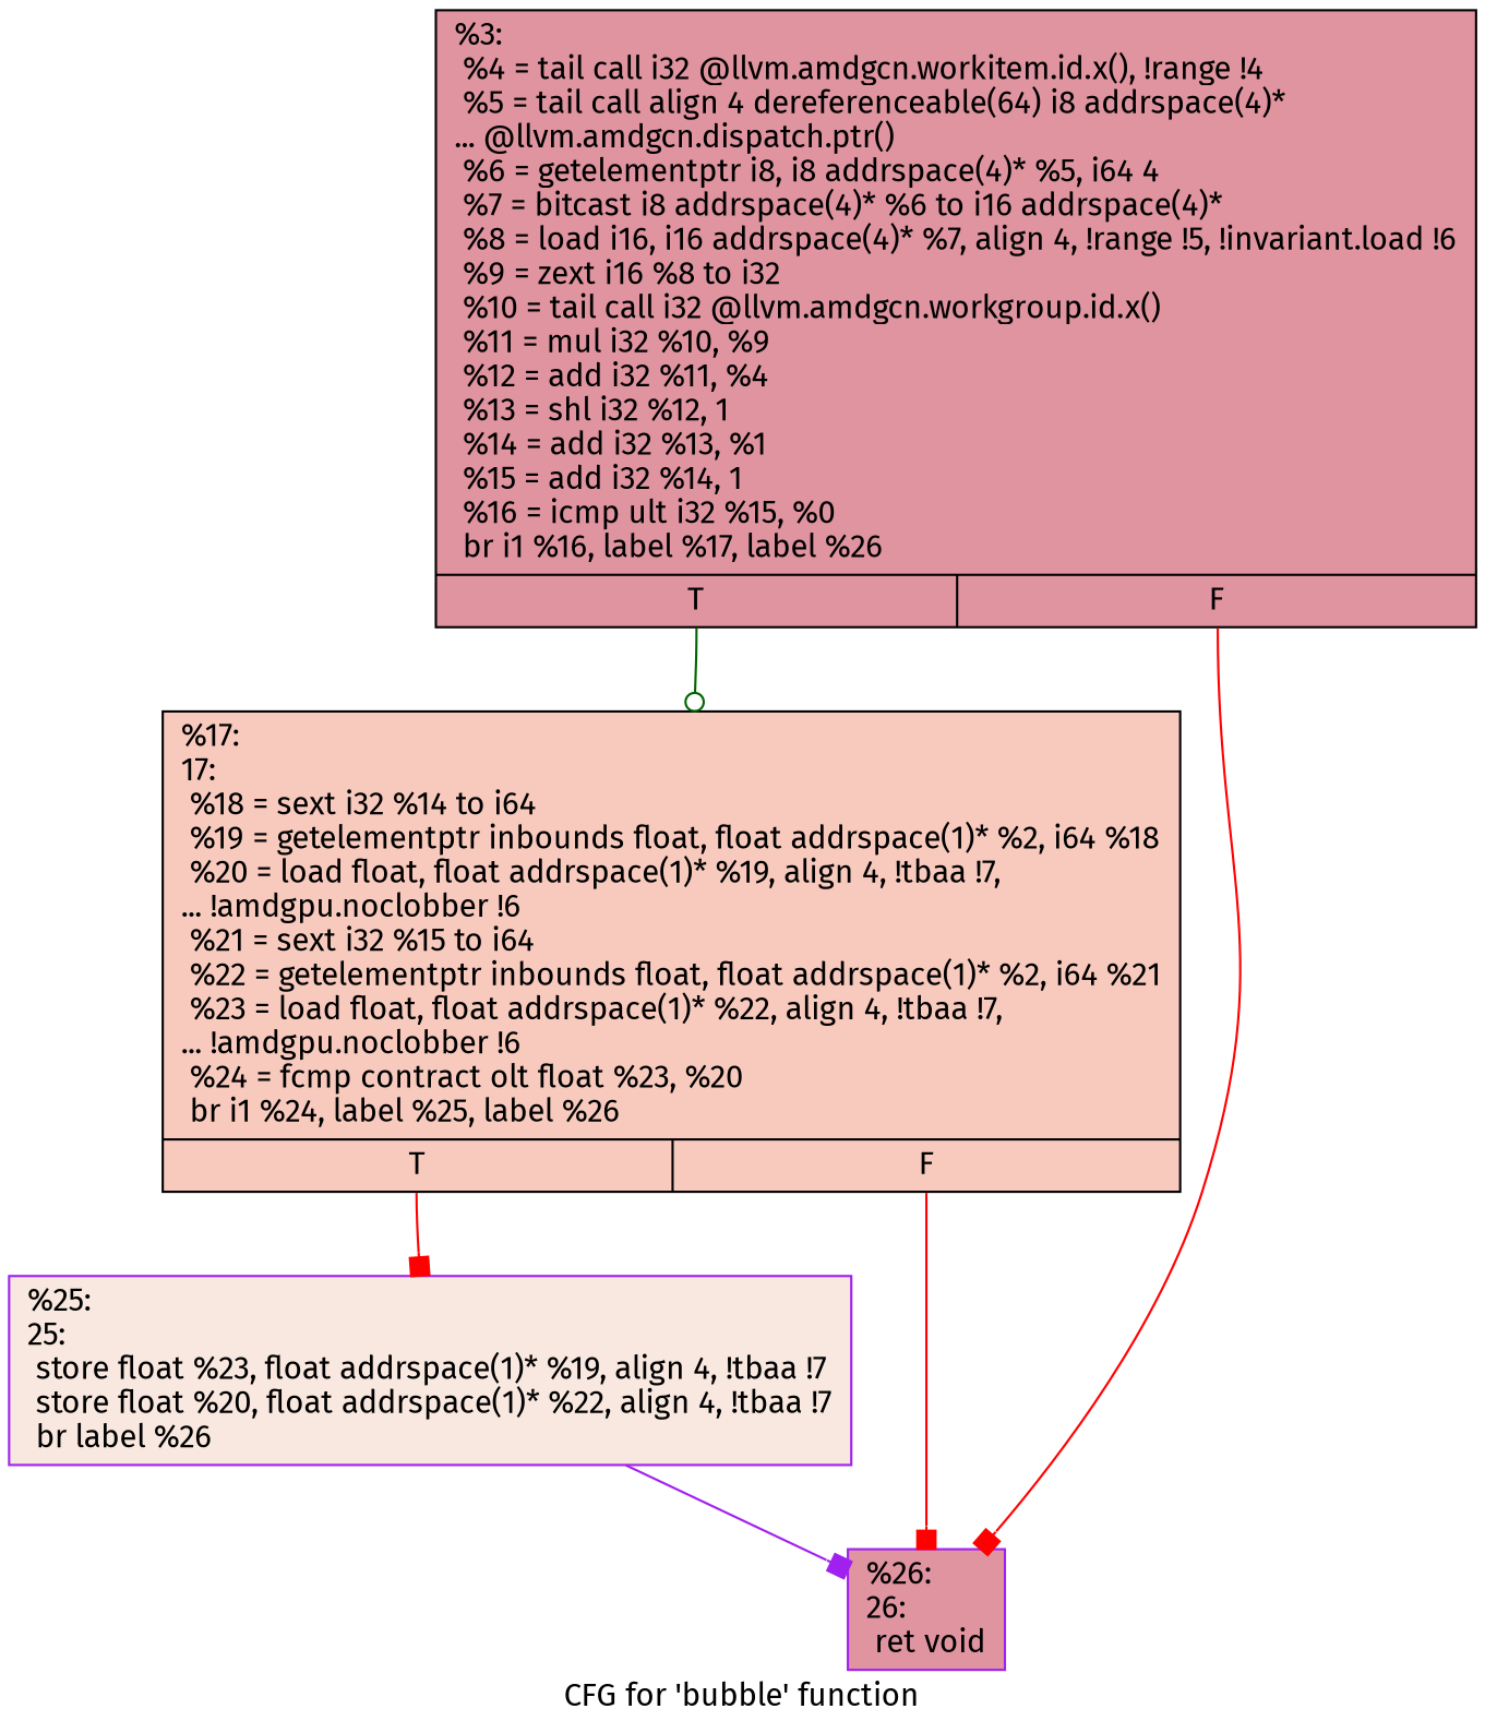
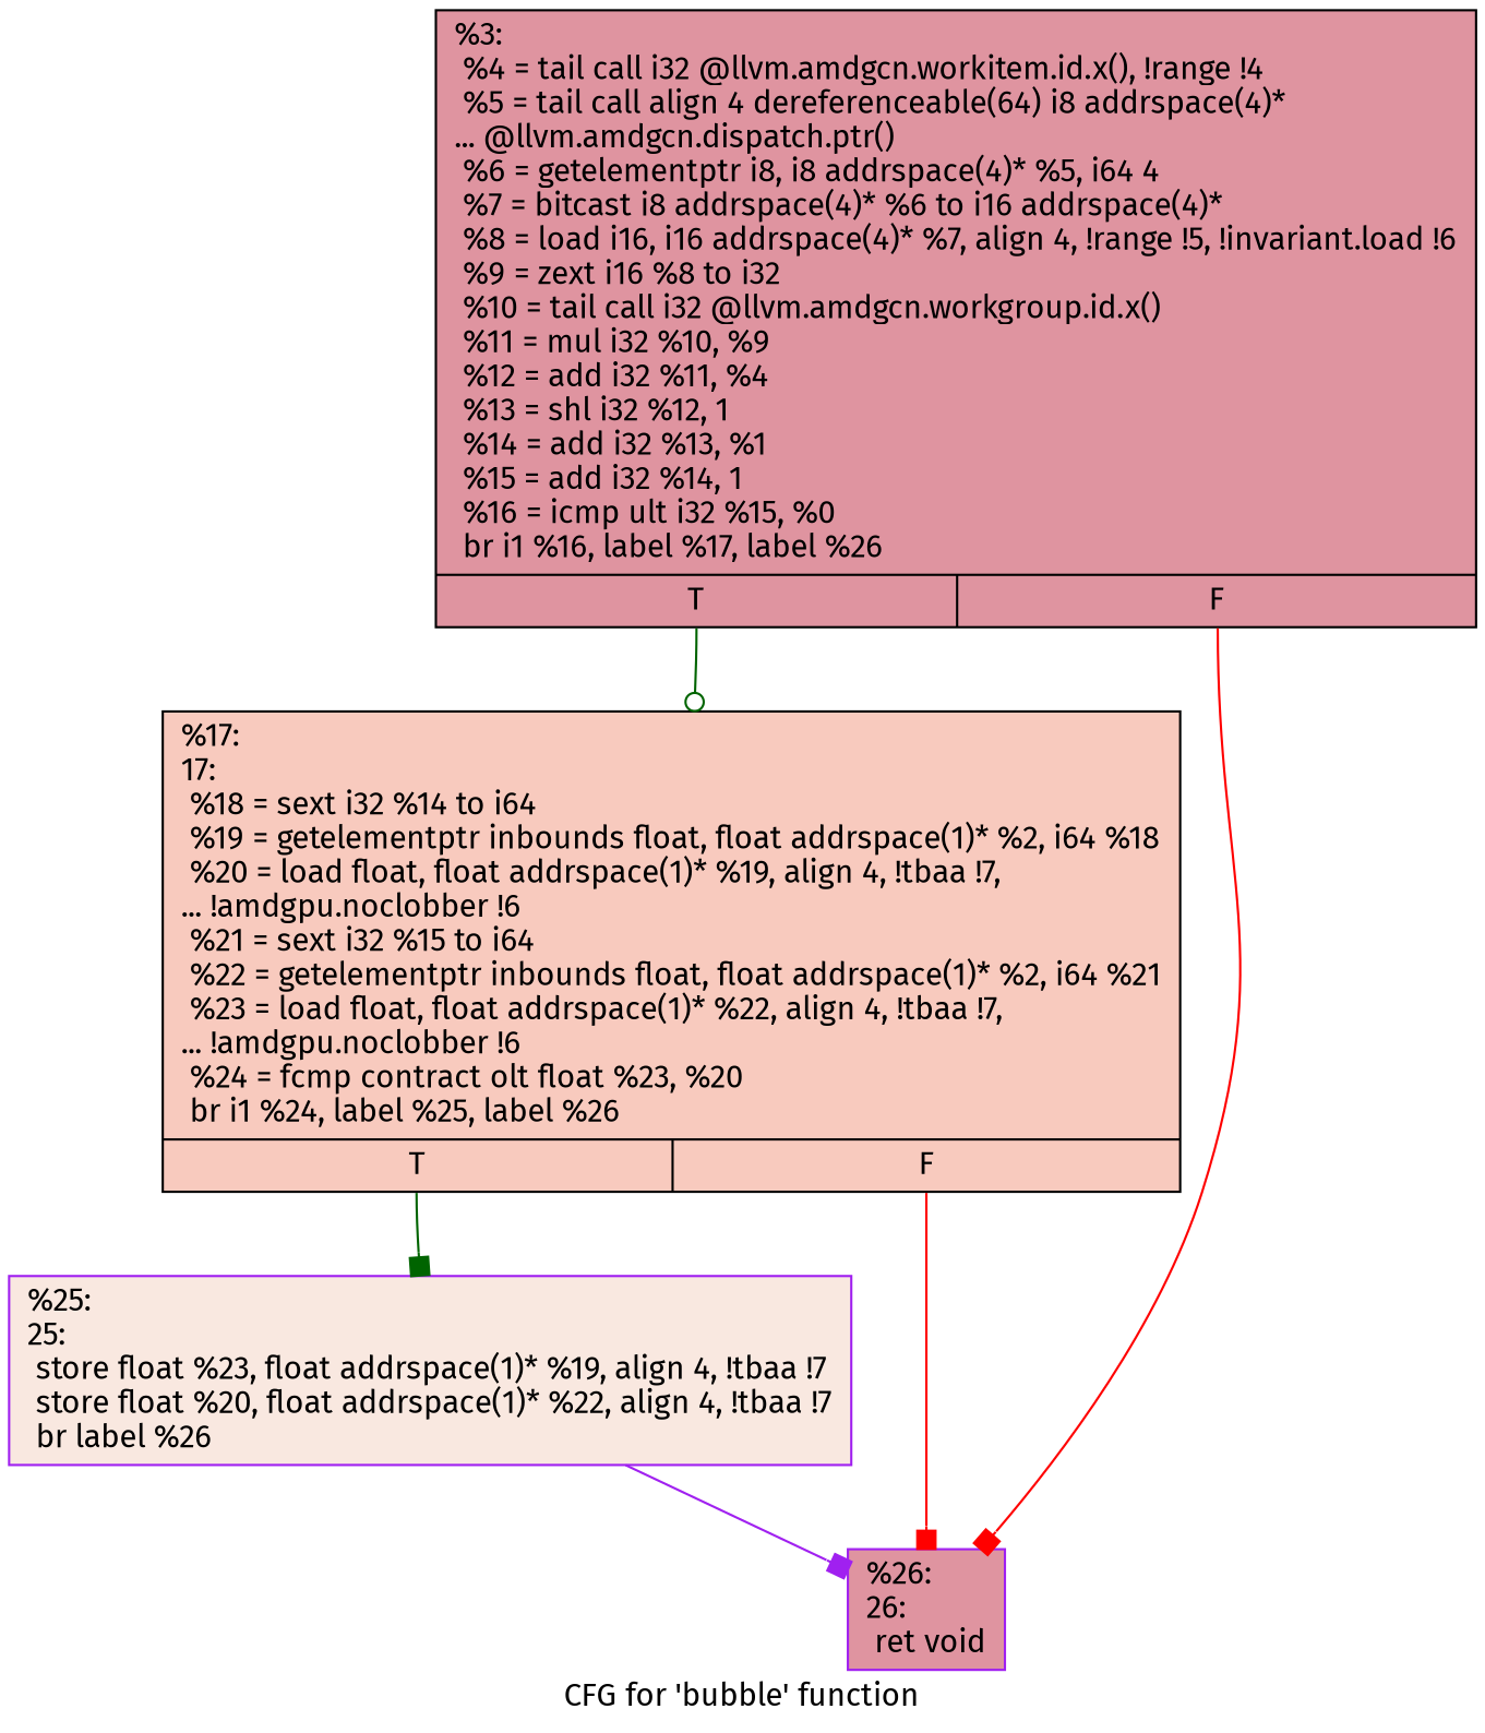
  digraph {
    label="CFG for 'bubble' function"
    fontname="Fira Sans"
    node [color=black fillcolor="#b70d2870" shape=record style=filled fontname="Fira Sans"]
    edge [tailport=s0 color=darkgreen arrowhead=box fontname="Fira Sans"]
    n1 [label="{%3:\l  %4 = tail call i32 @llvm.amdgcn.workitem.id.x(), !range !4\l  %5 = tail call align 4 dereferenceable(64) i8 addrspace(4)*\l... @llvm.amdgcn.dispatch.ptr()\l  %6 = getelementptr i8, i8 addrspace(4)* %5, i64 4\l  %7 = bitcast i8 addrspace(4)* %6 to i16 addrspace(4)*\l  %8 = load i16, i16 addrspace(4)* %7, align 4, !range !5, !invariant.load !6\l  %9 = zext i16 %8 to i32\l  %10 = tail call i32 @llvm.amdgcn.workgroup.id.x()\l  %11 = mul i32 %10, %9\l  %12 = add i32 %11, %4\l  %13 = shl i32 %12, 1\l  %14 = add i32 %13, %1\l  %15 = add i32 %14, 1\l  %16 = icmp ult i32 %15, %0\l  br i1 %16, label %17, label %26\l|{<s0>T|<s1>F}}"]
    n2 [fillcolor="#ef886b70" label="{%17:\l17:                                               \l  %18 = sext i32 %14 to i64\l  %19 = getelementptr inbounds float, float addrspace(1)* %2, i64 %18\l  %20 = load float, float addrspace(1)* %19, align 4, !tbaa !7,\l... !amdgpu.noclobber !6\l  %21 = sext i32 %15 to i64\l  %22 = getelementptr inbounds float, float addrspace(1)* %2, i64 %21\l  %23 = load float, float addrspace(1)* %22, align 4, !tbaa !7,\l... !amdgpu.noclobber !6\l  %24 = fcmp contract olt float %23, %20\l  br i1 %24, label %25, label %26\l|{<s0>T|<s1>F}}"]
    n3 [color=purple label="{%26:\l26:                                               \l  ret void\l}"]
    n4 [color=purple fillcolor="#f1ccb870" label="{%25:\l25:                                               \l  store float %23, float addrspace(1)* %19, align 4, !tbaa !7\l  store float %20, float addrspace(1)* %22, align 4, !tbaa !7\l  br label %26\l}"]
    n1 -> n2 [arrowhead=odot]
    n1 -> n3 [tailport=s1 color=red]
    n2 -> n3 [tailport=s1 color=red]
-   n2 -> n4 [color=red]
+   n2 -> n4
    n4 -> n3 [color=purple tailport=""]
  }
